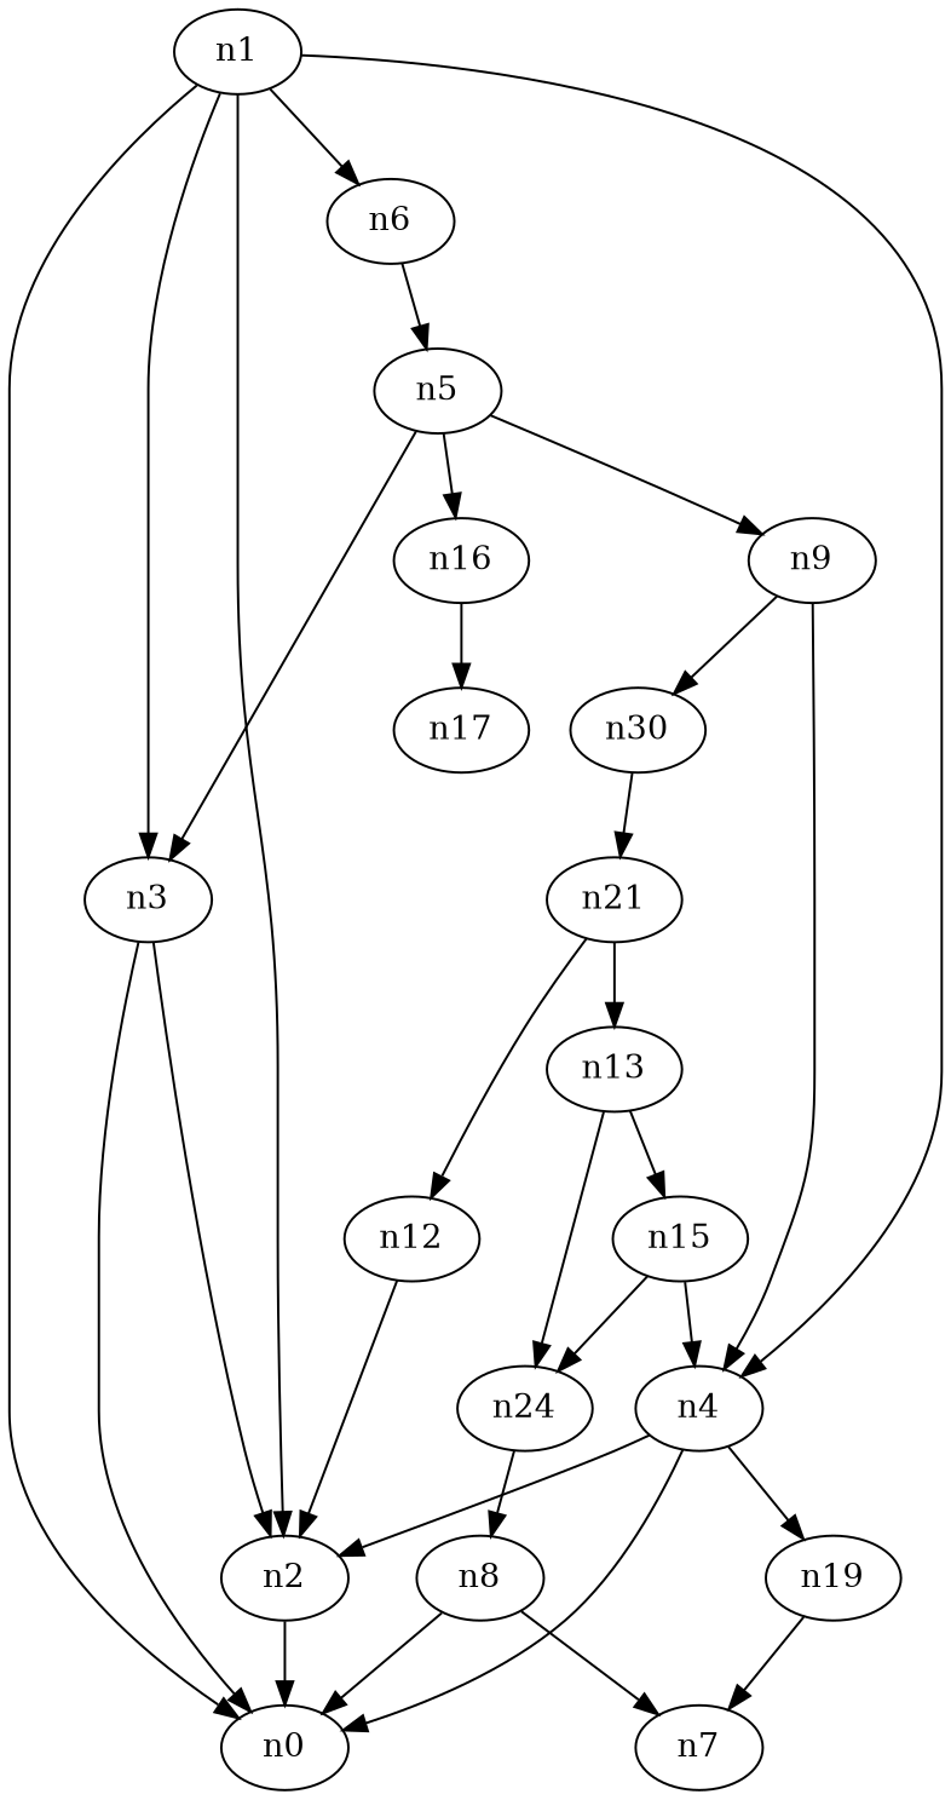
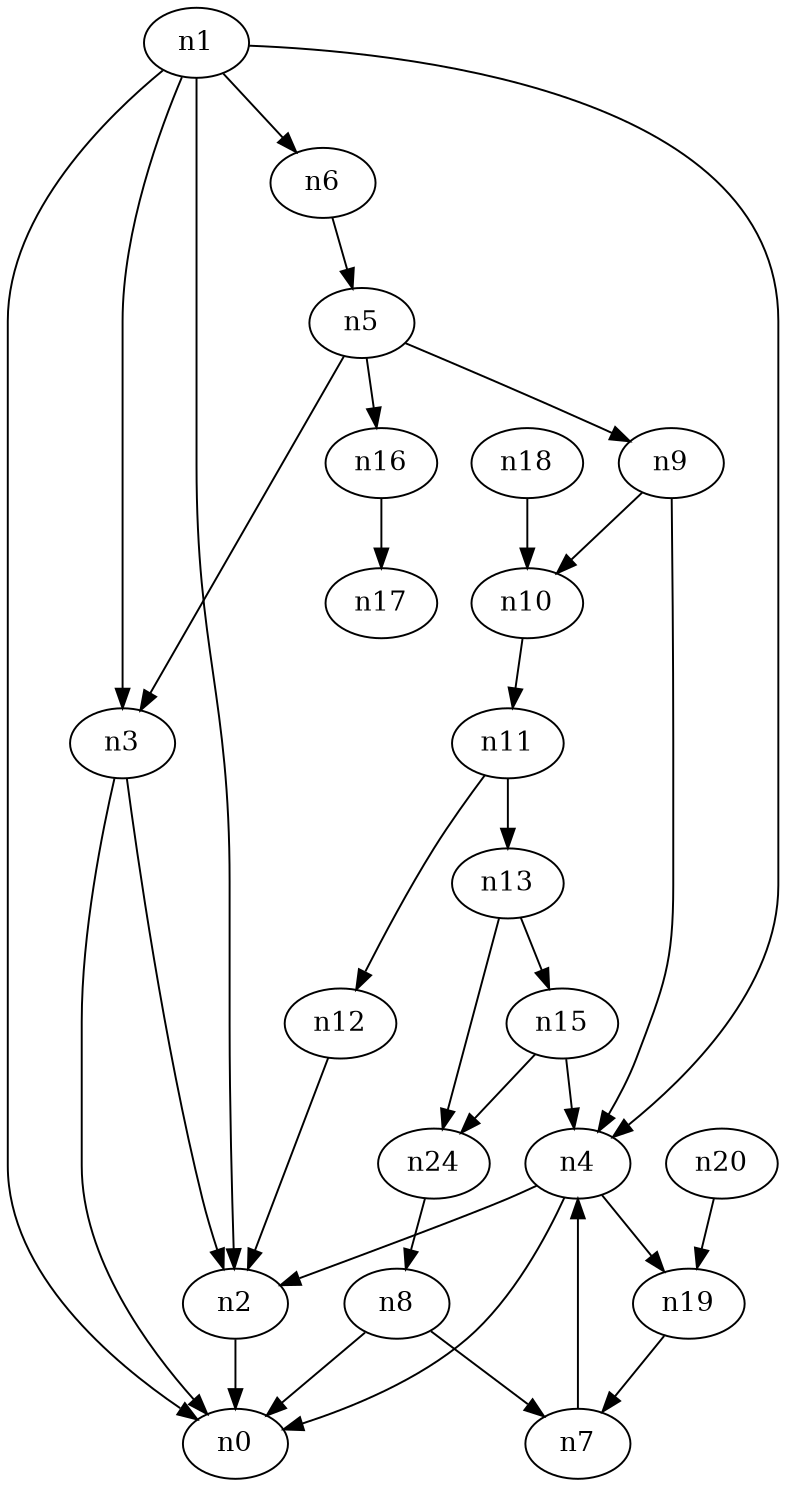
  digraph {
    n1
    n0
    n2
    n3
    n4
    n6
    n19
    n5
    n9
    n16
-   n10 [label=n30]
+   n10
    n17
-   n11 [label=n21]
+   n11
    n7
    n8
    n12
    n13
+   n20
    n14 [label=n24]
    n15
+   n18
    n1 -> n0
    n1 -> n2
    n1 -> n3
    n1 -> n4
    n1 -> n6
    n2 -> n0
    n3 -> n0
    n3 -> n2
    n4 -> n0
    n4 -> n2
    n4 -> n19
    n6 -> n5
    n19 -> n7
    n5 -> n3
    n5 -> n9
    n5 -> n16
    n9 -> n4
    n9 -> n10
    n16 -> n17
    n10 -> n11
    n11 -> n12
    n11 -> n13
+   n7 -> n4
    n8 -> n0
    n8 -> n7
    n12 -> n2
    n13 -> n14
    n13 -> n15
+   n20 -> n19
    n14 -> n8
    n15 -> n4
    n15 -> n14
+   n18 -> n10
  }
